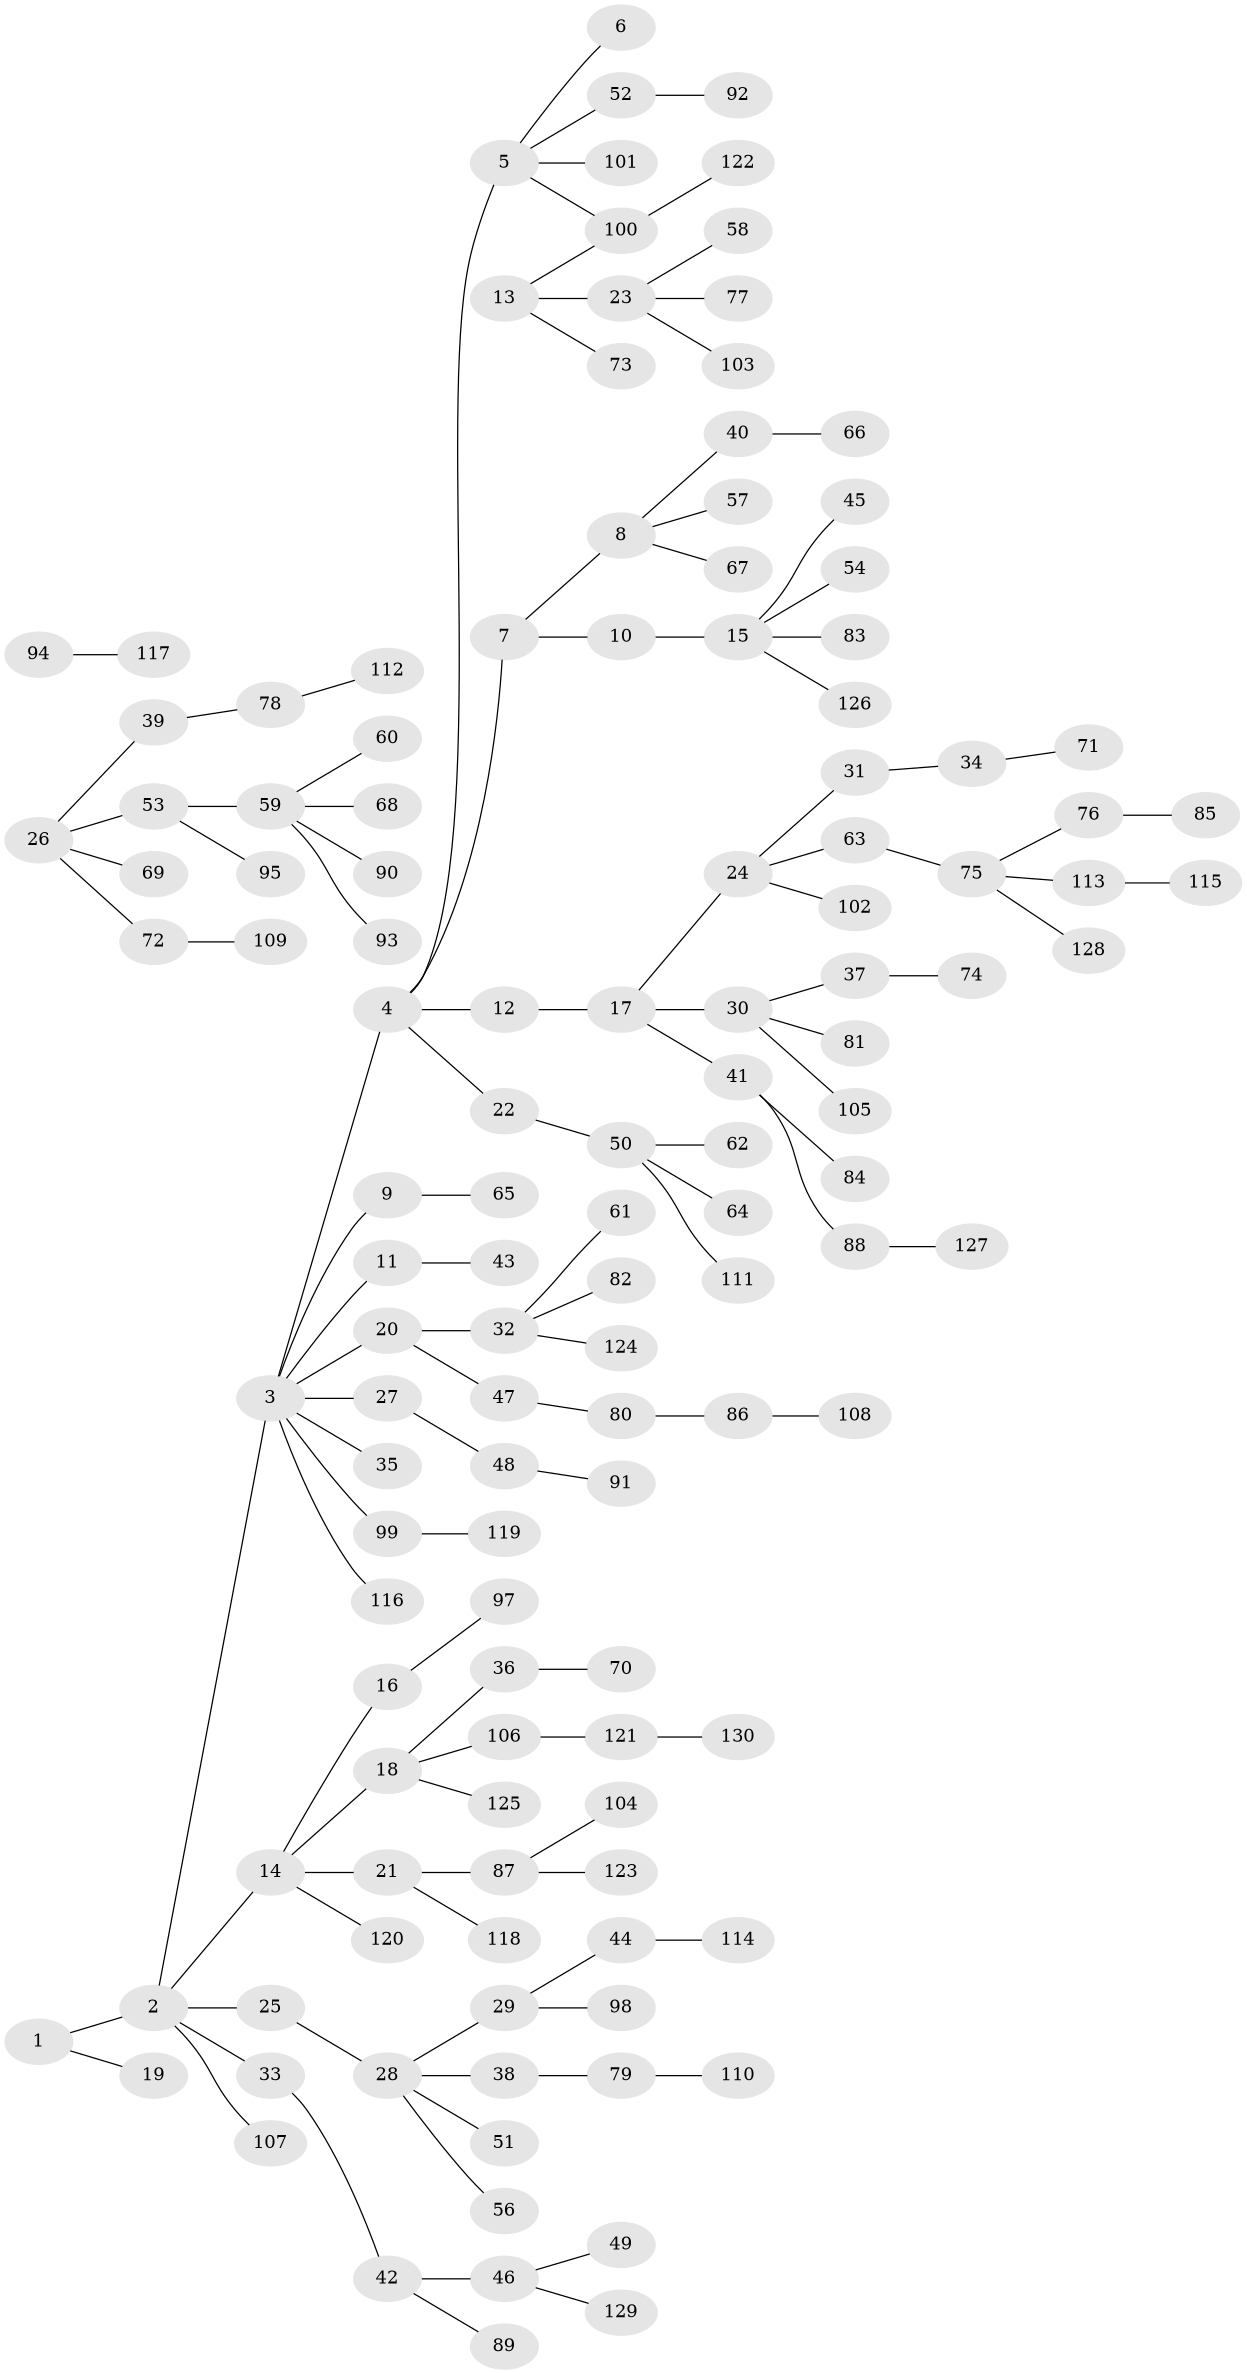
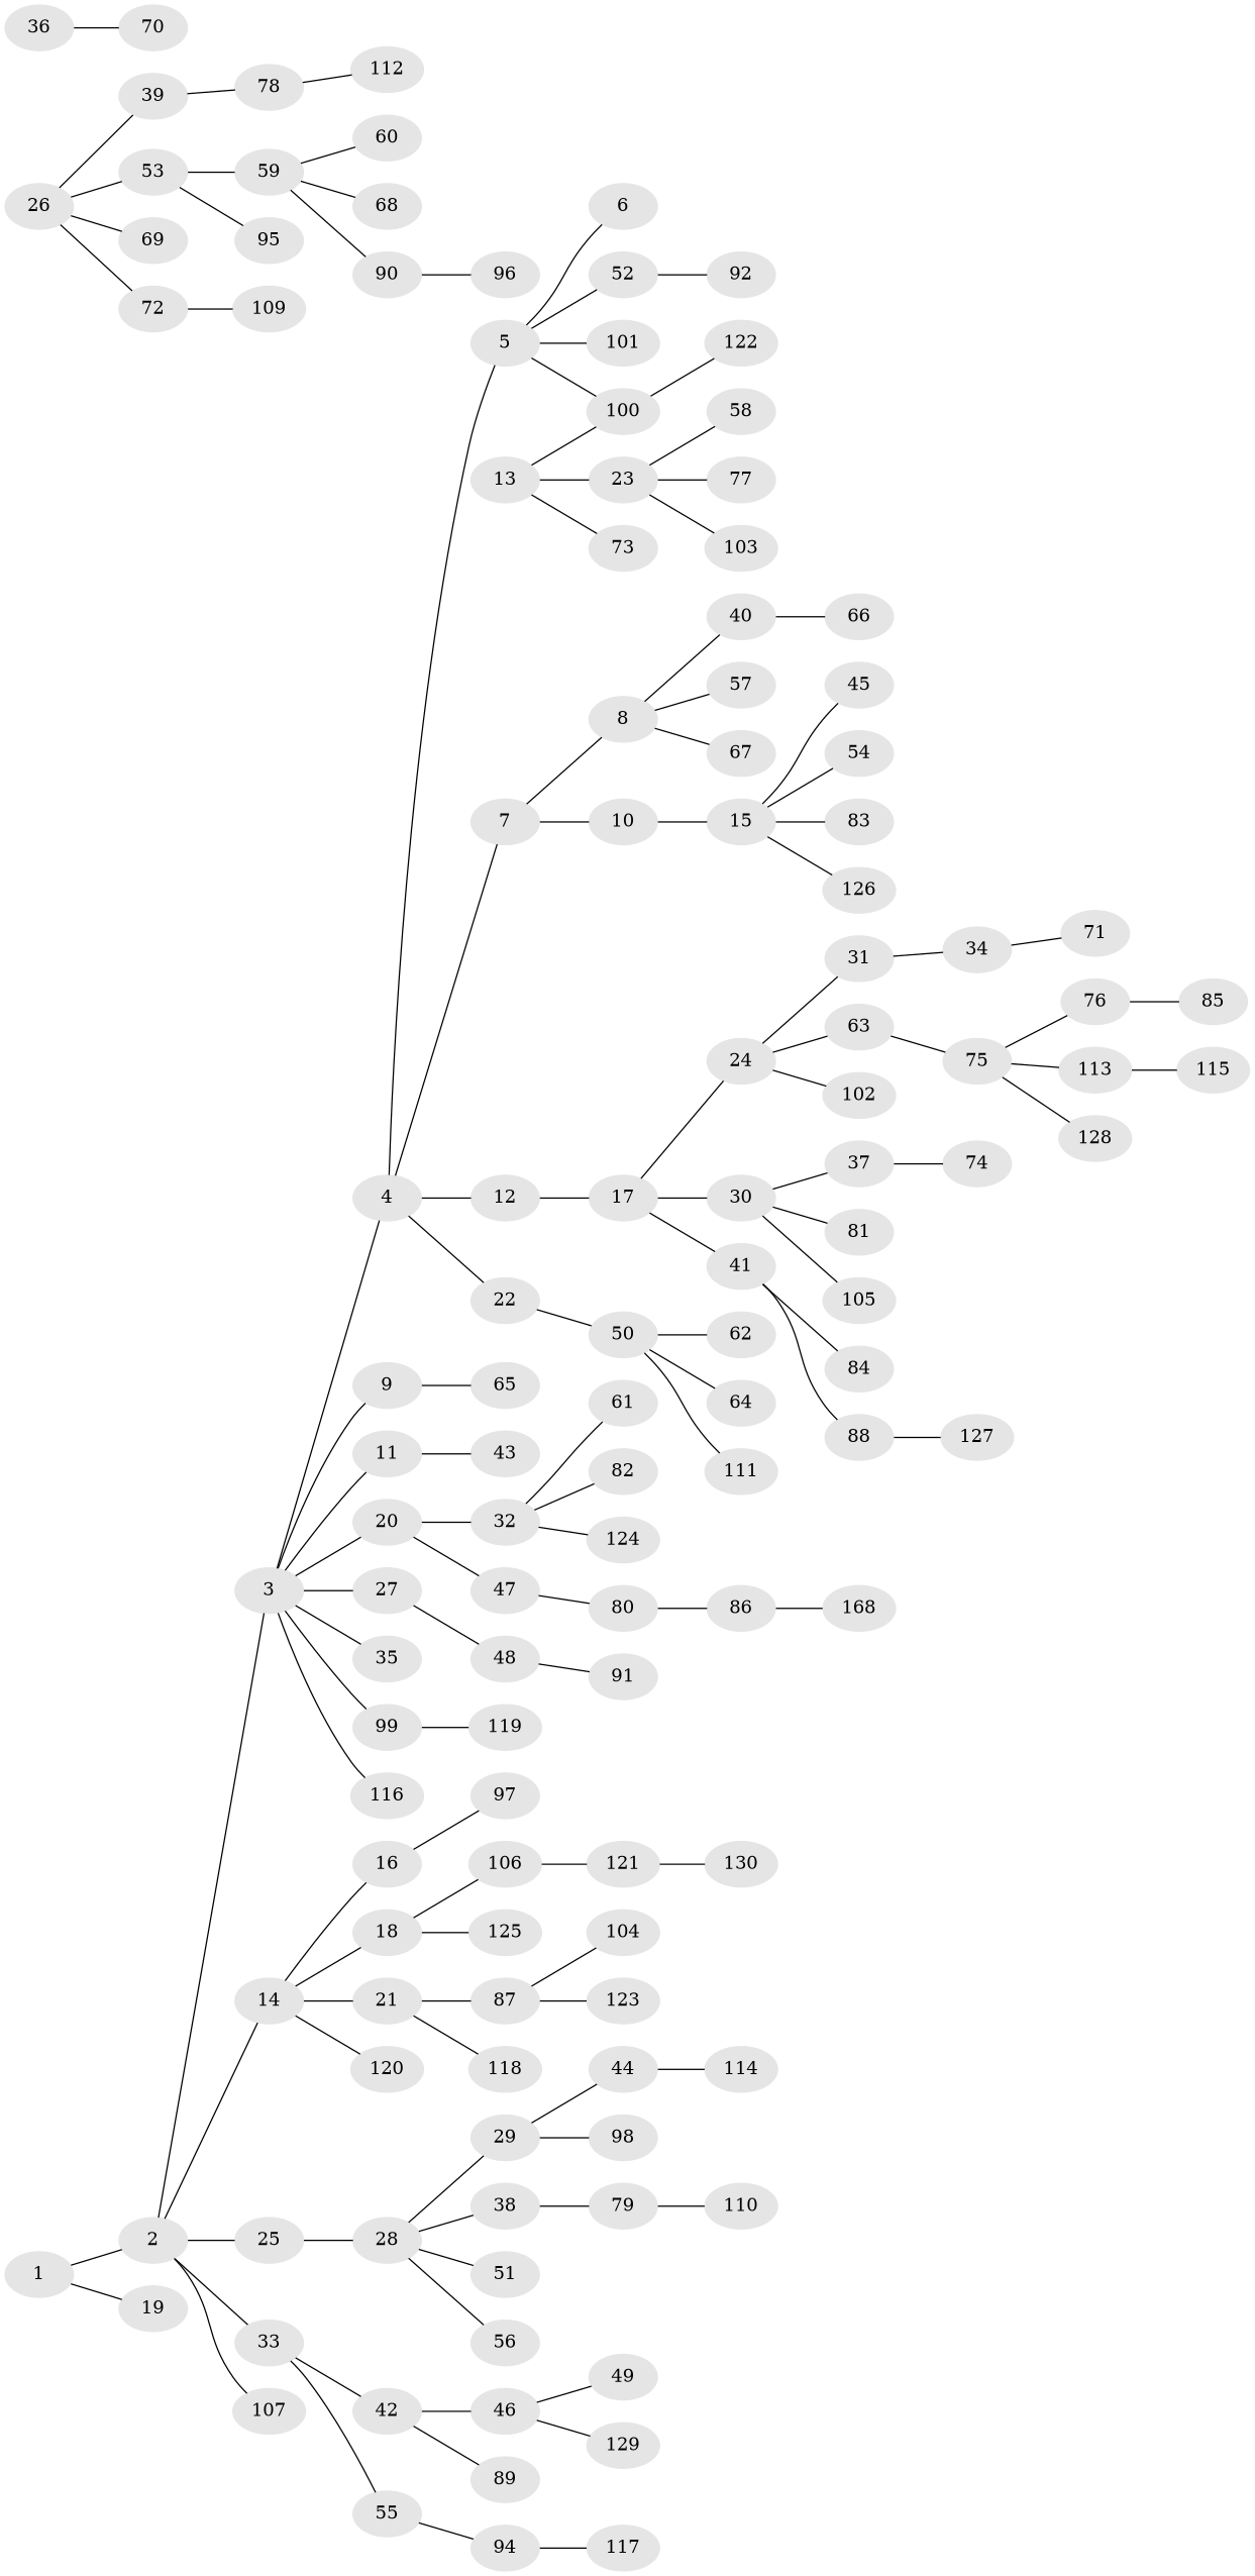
  graph {
    rankdir=LR
    node [color=gray90 style=filled]
    1
    2
    19
    3
    14
    25
    33
    107
    4
    9
    11
    20
    27
    35
    99
    116
    16
    18
    21
    120
    28
    42
+   55
    5
    7
    12
    22
    65
    43
    32
    47
    26
    39
    53
    69
    72
    48
    119
    6
    52
    101
    100
    8
    10
    17
    50
    13
    23
    73
    92
    40
    57
    67
    15
    66
    45
    54
    83
    126
    24
    30
    41
    58
    77
    103
    122
    97
    36
    106
    125
    87
    118
    31
    63
    102
    37
    81
    105
    84
    88
    70
    121
    61
    82
    124
    80
    104
    123
    62
    64
    111
    34
    75
    29
    38
    51
    56
    78
    59
    95
    109
    91
    44
    98
    79
    114
    74
    71
    46
    89
    94
    110
    112
    127
    49
    129
    86
    60
    68
    90
-   93
    117
+   96
    76
    113
    128
    85
    115
-   108
+   108 [label=168]
    130
    1 -- 2
    1 -- 19
    2 -- 3
    2 -- 14
    2 -- 25
    2 -- 33
    2 -- 107
    3 -- 4
    3 -- 9
    3 -- 11
    3 -- 20
    3 -- 27
    3 -- 35
    3 -- 99
    3 -- 116
    14 -- 16
    14 -- 18
    14 -- 21
    14 -- 120
    25 -- 28
    33 -- 42
+   33 -- 55
    4 -- 5
    4 -- 7
    4 -- 12
    4 -- 22
    9 -- 65
    11 -- 43
    20 -- 32
    20 -- 47
    27 -- 48
    99 -- 119
    16 -- 97
-   18 -- 36
    18 -- 106
    18 -- 125
    21 -- 87
    21 -- 118
    28 -- 29
    28 -- 38
    28 -- 51
    28 -- 56
    42 -- 46
    42 -- 89
+   55 -- 94
    5 -- 6
    5 -- 52
    5 -- 101
    5 -- 100
    7 -- 8
    7 -- 10
    12 -- 17
    22 -- 50
    32 -- 61
    32 -- 82
    32 -- 124
    47 -- 80
    26 -- 39
    26 -- 53
    26 -- 69
    26 -- 72
    39 -- 78
    53 -- 59
    53 -- 95
    72 -- 109
    48 -- 91
    52 -- 92
    100 -- 122
    8 -- 40
    8 -- 57
    8 -- 67
    10 -- 15
    17 -- 24
    17 -- 30
    17 -- 41
    50 -- 62
    50 -- 64
    50 -- 111
    13 -- 100
    13 -- 23
    13 -- 73
    23 -- 58
    23 -- 77
    23 -- 103
    40 -- 66
    15 -- 45
    15 -- 54
    15 -- 83
    15 -- 126
    24 -- 31
    24 -- 63
    24 -- 102
    30 -- 37
    30 -- 81
    30 -- 105
    41 -- 84
    41 -- 88
    36 -- 70
    106 -- 121
    87 -- 104
    87 -- 123
    31 -- 34
    63 -- 75
    37 -- 74
    88 -- 127
    121 -- 130
    80 -- 86
    34 -- 71
    75 -- 76
    75 -- 113
    75 -- 128
    29 -- 44
    29 -- 98
    38 -- 79
    78 -- 112
    59 -- 60
    59 -- 68
    59 -- 90
-   59 -- 93
    44 -- 114
    79 -- 110
    46 -- 49
    46 -- 129
    94 -- 117
    86 -- 108
+   90 -- 96
    76 -- 85
    113 -- 115
  }
